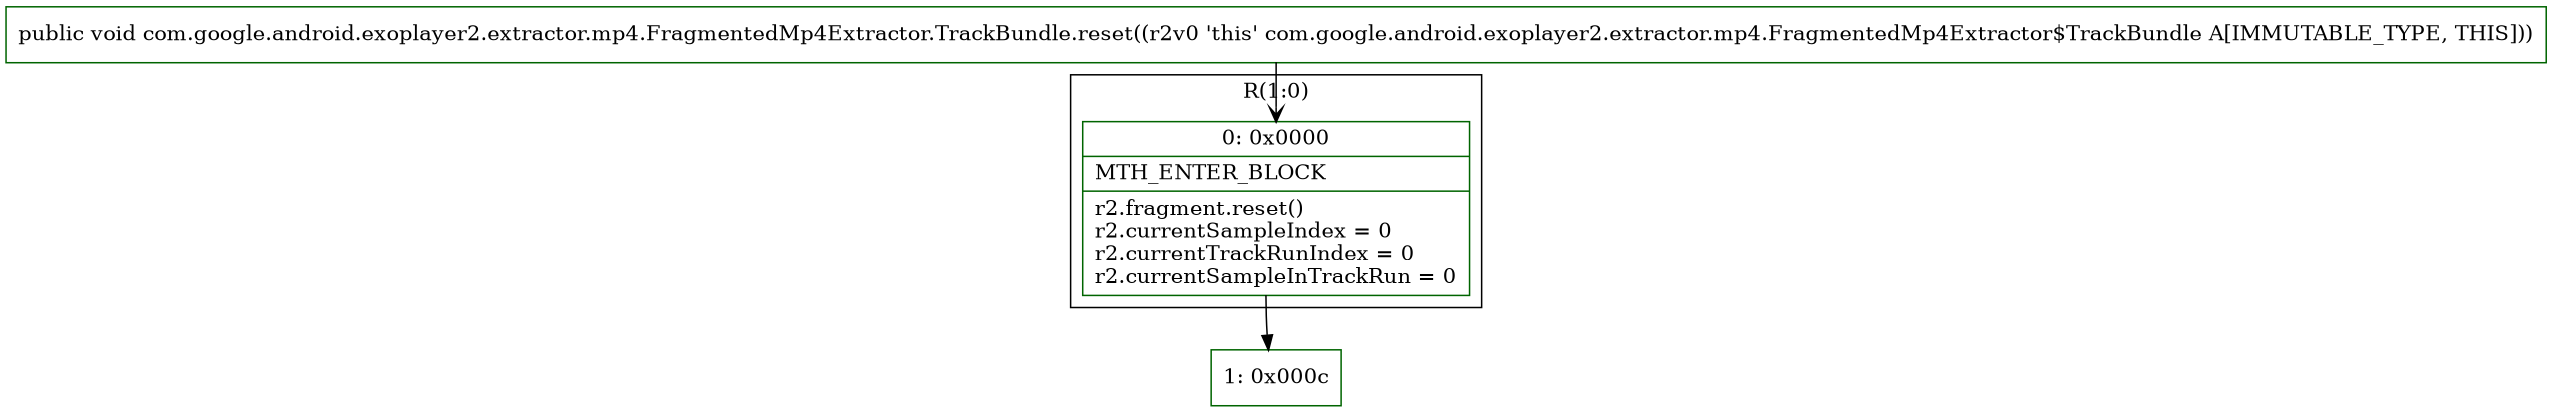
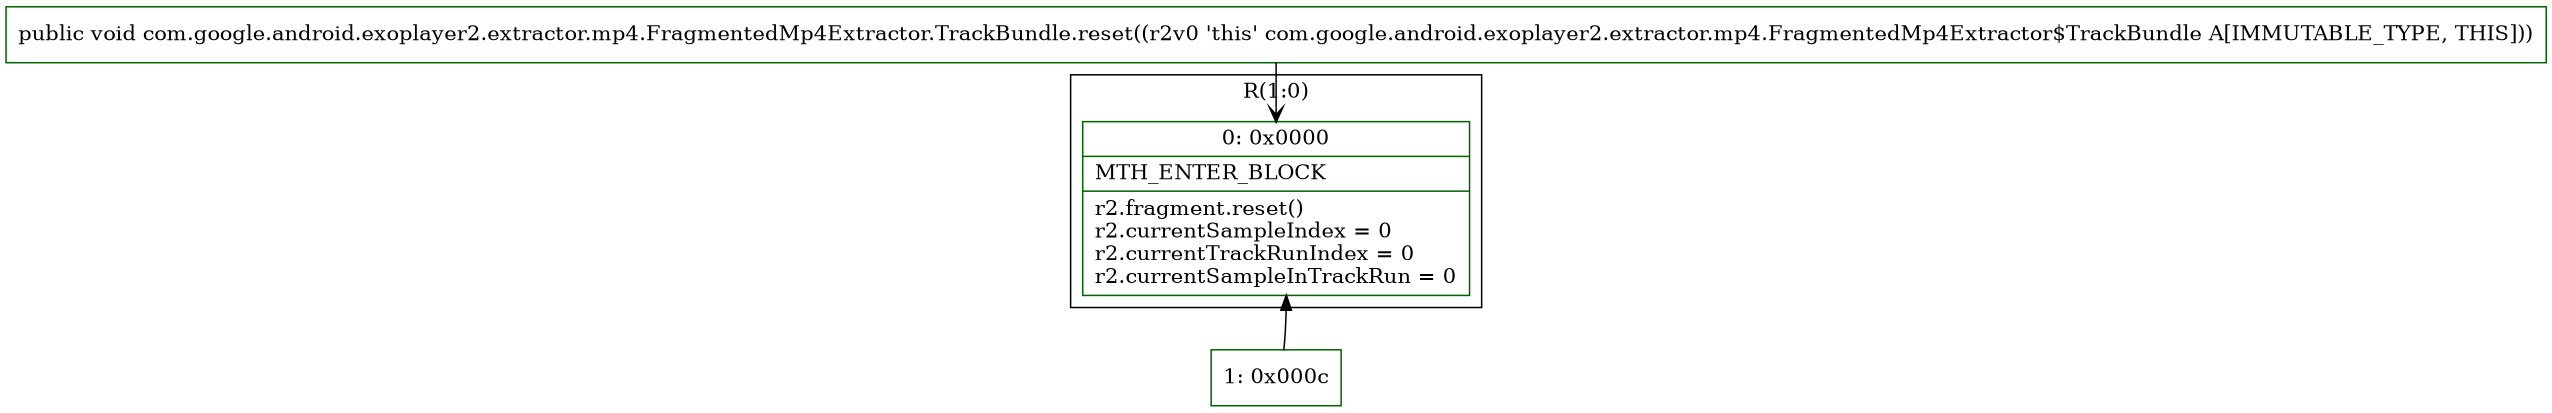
  digraph {
    node [color=darkgreen shape=record]
    n1 [label="{0\:\ 0x0000|MTH_ENTER_BLOCK\l|r2.fragment.reset()\lr2.currentSampleIndex = 0\lr2.currentTrackRunIndex = 0\lr2.currentSampleInTrackRun = 0\l}"]
    n2 [label="{1\:\ 0x000c}"]
    n3 [label="{public void com.google.android.exoplayer2.extractor.mp4.FragmentedMp4Extractor.TrackBundle.reset((r2v0 'this' com.google.android.exoplayer2.extractor.mp4.FragmentedMp4Extractor$TrackBundle A[IMMUTABLE_TYPE, THIS])) }"]
    subgraph cluster_1 {
      label="R(1:0)"
      n1
    }
-   n1 -> n2 [arrowhead=normal]
+   n2 -> n1 [arrowhead=normal]
    n3 -> n1 [arrowhead=vee]
  }
